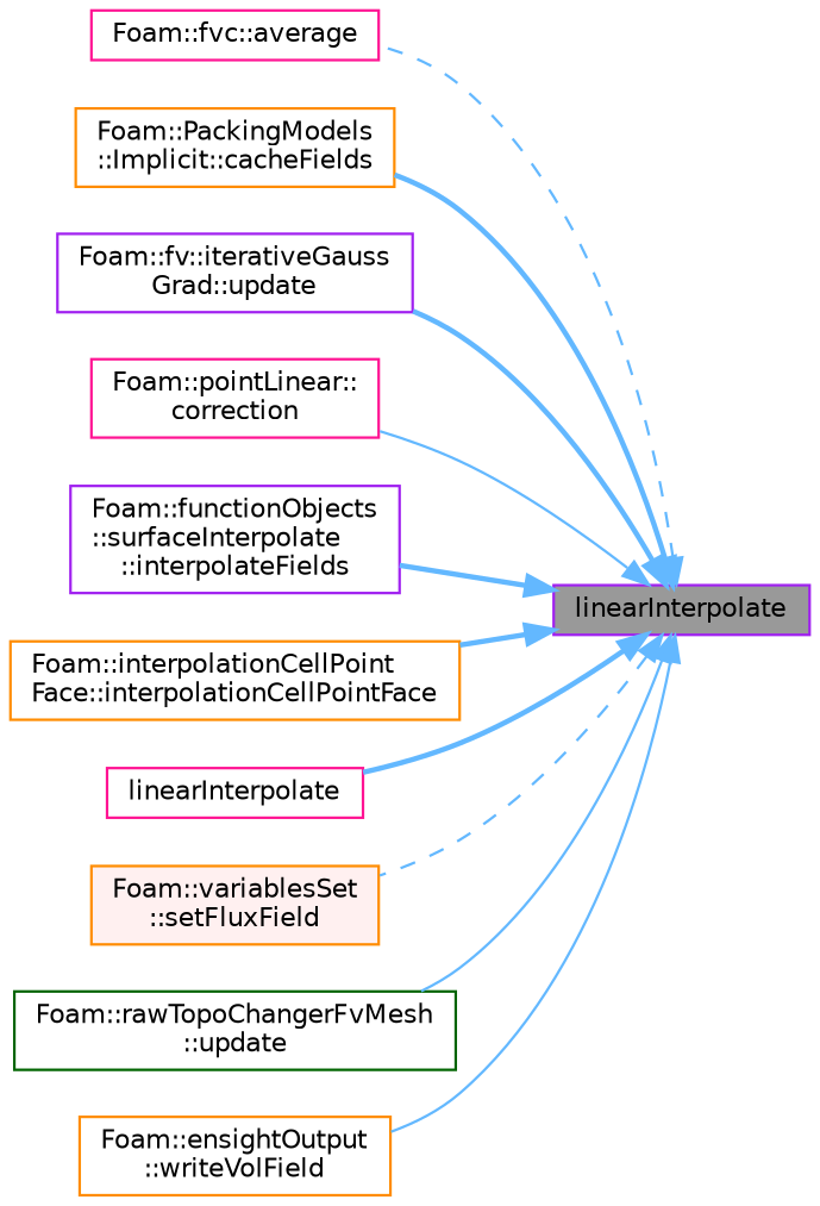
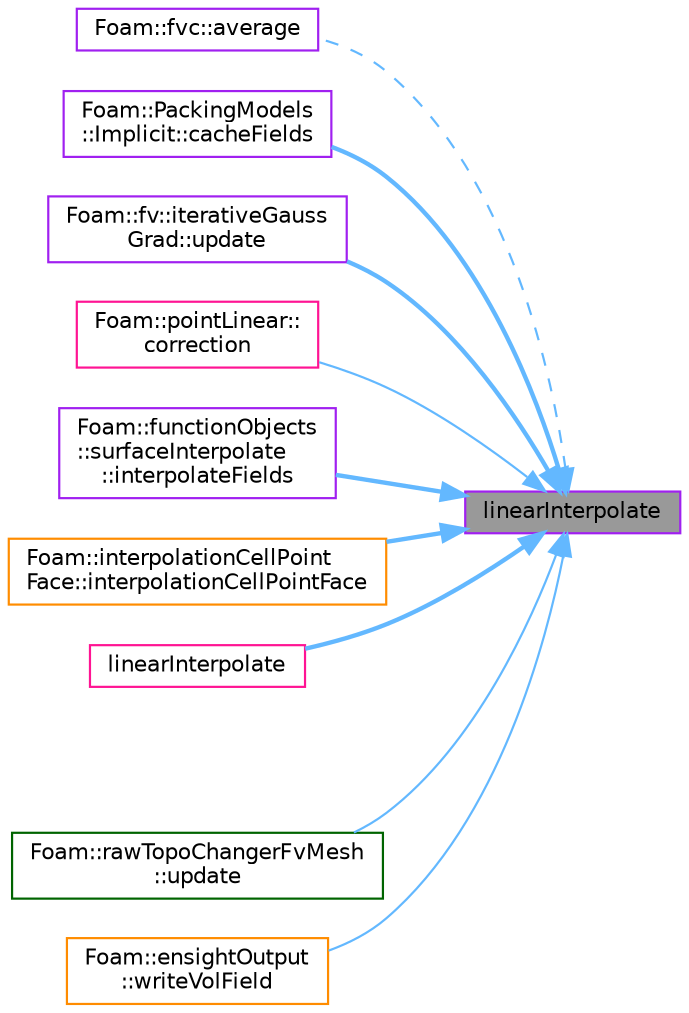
  digraph {
    rankdir=RL
    node [color=purple fillcolor=white fontname=Helvetica fontsize=10 shape=box style=filled]
    edge [color=steelblue1 dir=back fontname=Helvetica fontsize=10 labelfontname=Helvetica labelfontsize=10 style=bold]
    n1 [fillcolor=grey60 fontcolor=black height=0.2 label=linearInterpolate width=0.4]
-   n2 [color=deeppink height=0.2 label="Foam::fvc::average" width=0.4]
-   n3 [color=darkorange height=0.2 label="Foam::PackingModels\l::Implicit::cacheFields" width=0.4]
+   n2 [height=0.2 label="Foam::fvc::average" width=0.4]
+   n3 [height=0.2 label="Foam::PackingModels\l::Implicit::cacheFields" width=0.4]
    n4 [height=0.2 label="Foam::fv::iterativeGauss\lGrad::update" width=0.4]
    n5 [color=deeppink height=0.2 label="Foam::pointLinear::\lcorrection" width=0.4]
    n6 [height=0.2 label="Foam::functionObjects\l::surfaceInterpolate\l::interpolateFields" width=0.4]
    n7 [color=darkorange height=0.2 label="Foam::interpolationCellPoint\lFace::interpolationCellPointFace" width=0.4]
    n8 [color=deeppink height=0.2 label=linearInterpolate width=0.4]
-   n9 [color=darkorange fillcolor="#FFF0F0" height=0.2 label="Foam::variablesSet\l::setFluxField" width=0.4]
    n10 [color=darkgreen height=0.2 label="Foam::rawTopoChangerFvMesh\l::update" width=0.4]
    n11 [color=darkorange height=0.2 label="Foam::ensightOutput\l::writeVolField" width=0.4]
    n1 -> n2 [style=dashed]
    n1 -> n3
    n1 -> n4
    n1 -> n5 [style=solid]
    n1 -> n6
    n1 -> n7
    n1 -> n8
-   n1 -> n9 [style=dashed]
    n1 -> n10 [style=solid]
    n1 -> n11 [style=solid]
  }
